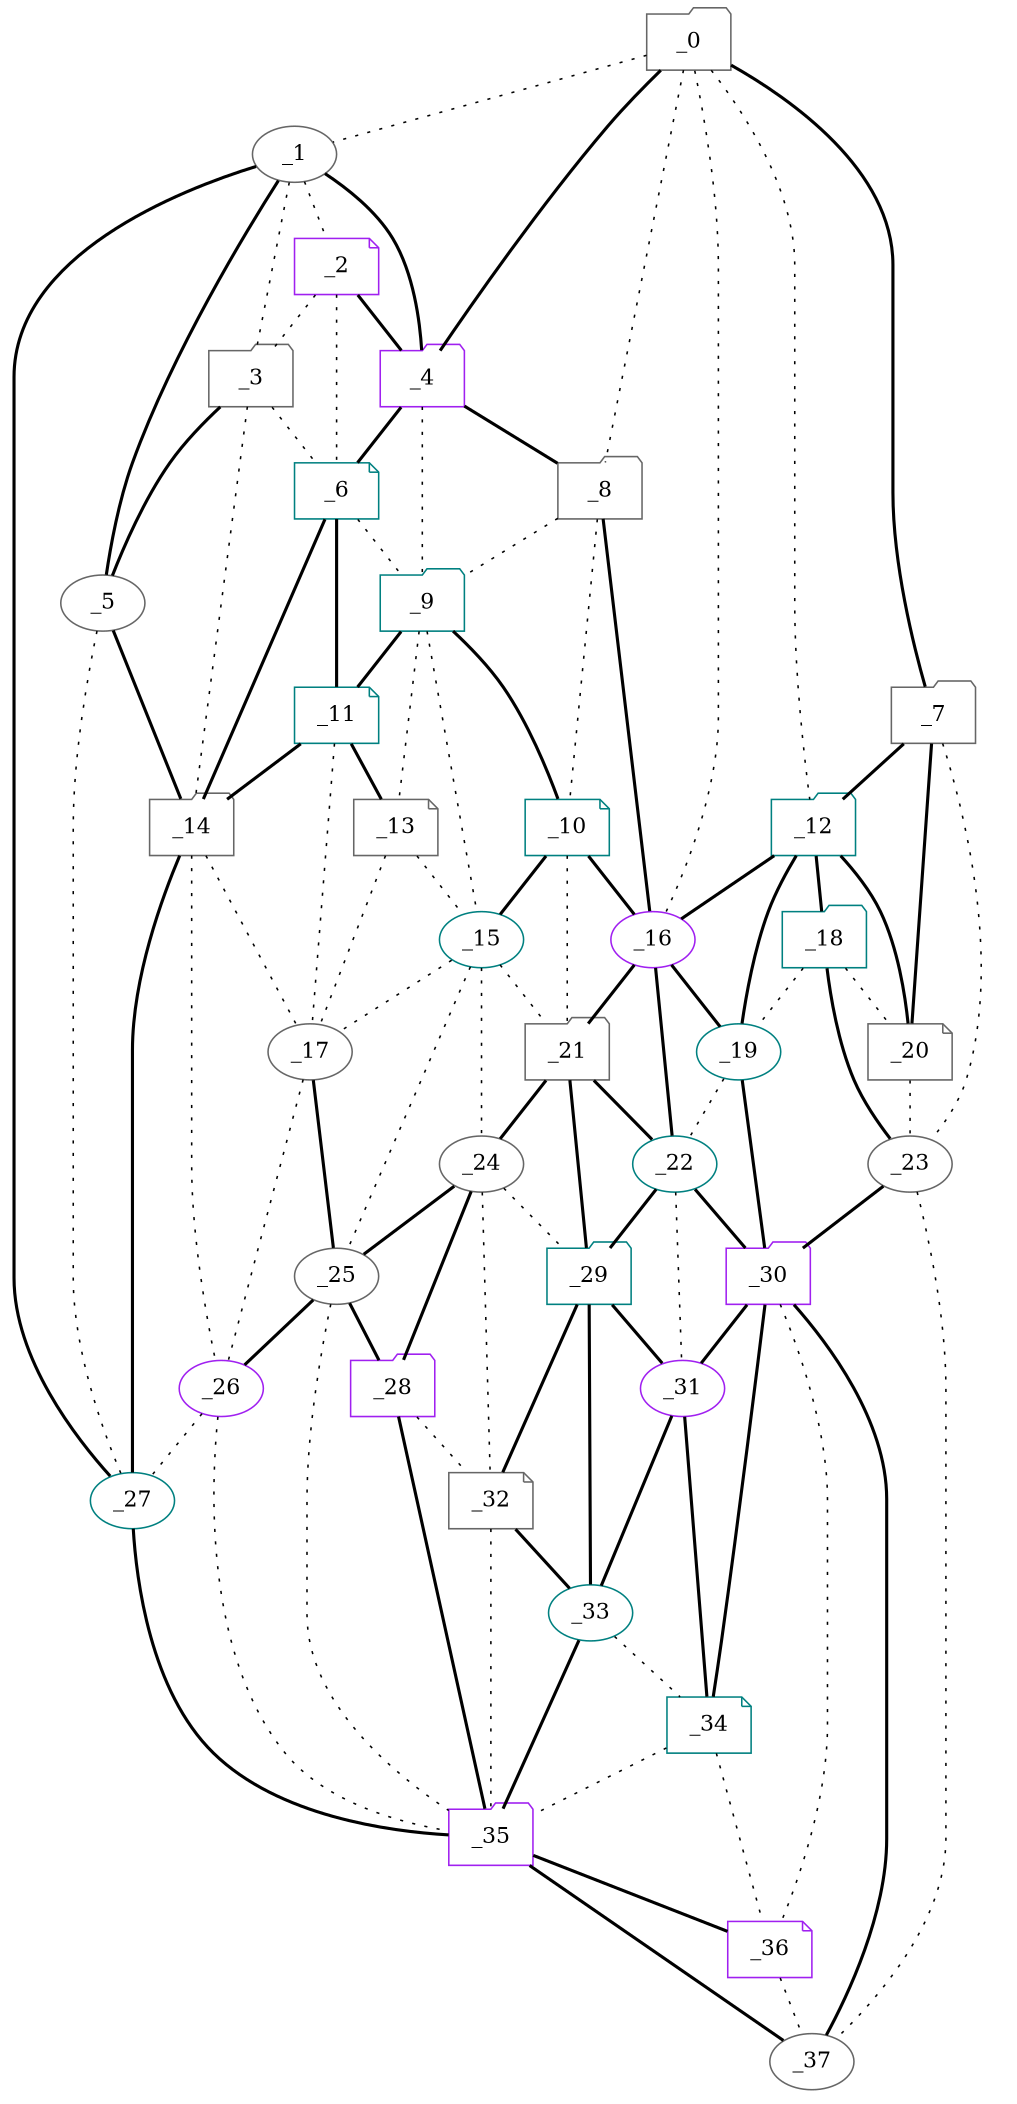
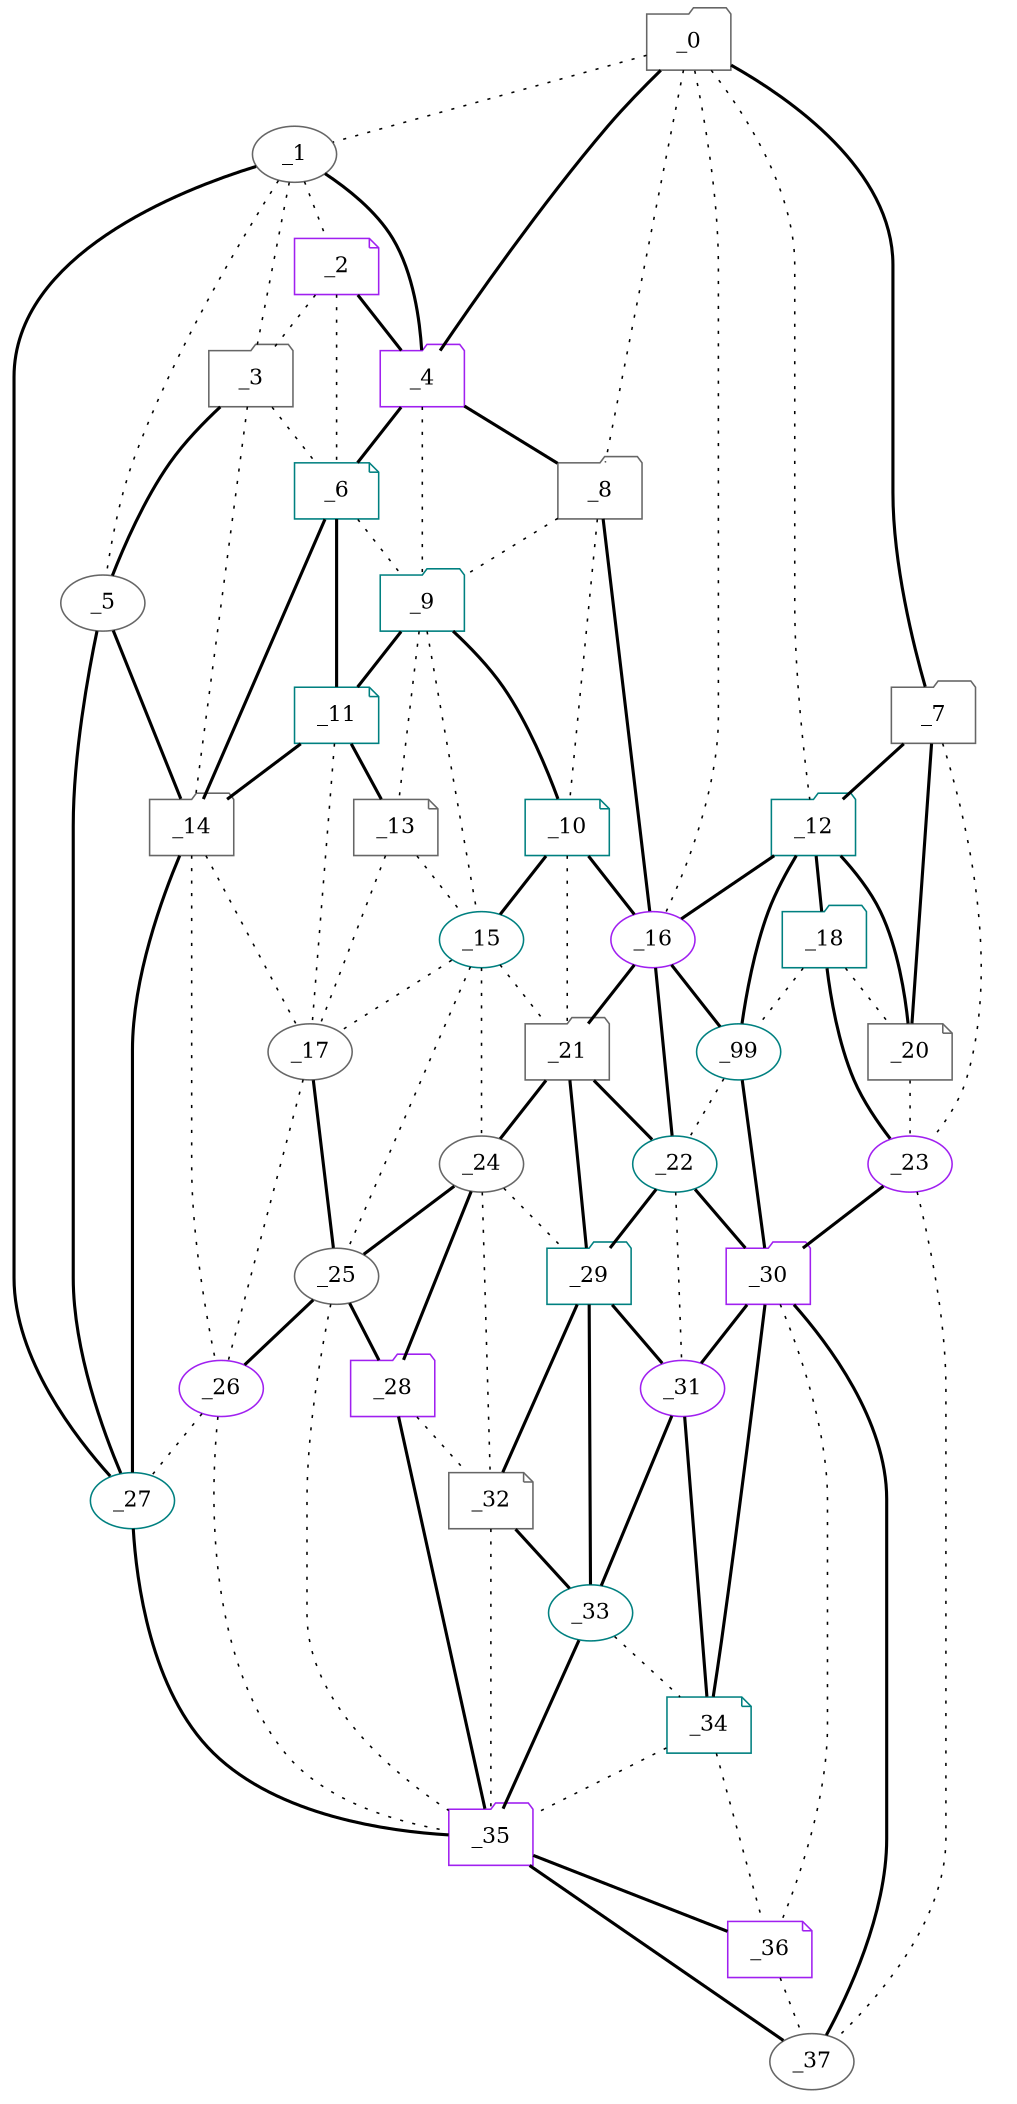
  graph {
    node [color=gray40 shape=ellipse x=58 y=69]
    edge [style=bold valence=2]
    _0 [shape=folder x=38 y=8]
    _1 [x=38 y=100]
    _4 [color=purple shape=folder x=42]
    _7 [shape=folder x=49 y=3]
    _8 [shape=folder x=50 y=66]
    _12 [color=teal shape=folder y=13]
    _16 [color=purple x=66 y=27]
    _2 [color=purple shape=note x=41 y=83]
    _3 [shape=folder x=41 y=88]
    _5 [x=46 y=99]
    _27 [color=teal x=77 y=104]
    _6 [color=teal shape=note x=47 y=81]
    _9 [color=teal shape=folder x=51 y=73]
    _20 [shape=note x=69 y=5]
-   _23 [x=74 y=4]
+   _23 [color=purple x=74 y=4]
    _10 [color=teal shape=note x=56 y=65]
    _18 [color=teal shape=folder x=67 y=12]
-   _19 [color=teal x=67 y=23]
+   _19 [color=teal x=67 y=23 label=_99]
    _21 [shape=folder x=71 y=62]
    _22 [color=teal x=72 y=29]
    _14 [shape=folder y=95]
    _35 [color=purple shape=folder x=92 y=87]
    _11 [color=teal shape=note x=56 y=82]
    _13 [shape=note y=78]
    _15 [color=teal x=61 y=74]
    _30 [color=purple shape=folder x=81 y=29]
    _37 [x=95 y=12]
    _24 [x=74]
    _29 [color=teal shape=folder x=79 y=58]
    _31 [color=purple x=83 y=53]
    _17 [x=66 y=84]
    _26 [color=purple x=76 y=87]
    _36 [color=purple shape=note x=93 y=30]
    _25 [x=76 y=80]
    _34 [color=teal shape=note x=92 y=40]
    _28 [color=purple shape=folder x=78 y=75]
    _32 [shape=note x=83 y=66]
    _33 [color=teal x=90 y=60]
    _0 -- _1 [style=dotted valence=1]
    _0 -- _4 [valence=1]
    _0 -- _7 [valence=1]
    _0 -- _8 [style=dotted]
    _0 -- _12 [style=dotted]
    _0 -- _16 [style=dotted]
    _1 -- _4
    _1 -- _2 [style=dotted valence=1]
    _1 -- _3 [style=dotted]
-   _1 -- _5
+   _1 -- _5 [style=dotted]
    _1 -- _27 [valence=1]
    _4 -- _8 [valence=1]
    _4 -- _6
    _4 -- _9 [style=dotted]
    _7 -- _12
    _7 -- _20
    _7 -- _23 [style=dotted valence=1]
    _8 -- _16
    _8 -- _9 [style=dotted]
    _8 -- _10 [style=dotted]
    _12 -- _16
    _12 -- _20 [valence=1]
    _12 -- _18
    _12 -- _19 [valence=1]
    _16 -- _19
    _16 -- _21 [valence=1]
    _16 -- _22
    _2 -- _4
    _2 -- _3 [style=dotted valence=1]
    _2 -- _6 [style=dotted]
    _3 -- _5
    _3 -- _6 [style=dotted]
    _3 -- _14 [style=dotted]
-   _5 -- _27 [style=dotted]
+   _5 -- _27
    _5 -- _14
    _27 -- _35 [valence=1]
    _6 -- _9 [style=dotted]
    _6 -- _14
    _6 -- _11
    _9 -- _10
    _9 -- _11
    _9 -- _13 [style=dotted valence=1]
    _9 -- _15 [style=dotted]
    _20 -- _23 [style=dotted valence=1]
    _23 -- _30
    _23 -- _37 [style=dotted valence=1]
    _10 -- _16
    _10 -- _21 [style=dotted]
    _10 -- _15 [valence=1]
    _18 -- _20 [style=dotted]
    _18 -- _23 [valence=1]
    _18 -- _19 [style=dotted]
    _19 -- _22 [style=dotted valence=1]
    _19 -- _30 [valence=1]
    _21 -- _22 [valence=1]
    _21 -- _24
    _21 -- _29
    _22 -- _30 [valence=1]
    _22 -- _29 [valence=1]
    _22 -- _31 [style=dotted]
    _14 -- _27
    _14 -- _17 [style=dotted valence=1]
    _14 -- _26 [style=dotted]
    _35 -- _37 [valence=1]
    _35 -- _36 [valence=1]
    _11 -- _14
    _11 -- _13
    _11 -- _17 [style=dotted valence=1]
    _13 -- _15 [style=dotted valence=1]
    _13 -- _17 [style=dotted]
    _15 -- _21 [style=dotted]
    _15 -- _24 [style=dotted]
    _15 -- _17 [style=dotted]
    _15 -- _25 [style=dotted valence=1]
    _30 -- _37
    _30 -- _31
    _30 -- _36 [style=dotted]
    _30 -- _34
    _24 -- _29 [style=dotted valence=1]
    _24 -- _25
    _24 -- _28 [valence=1]
    _24 -- _32 [style=dotted]
    _29 -- _31
    _29 -- _32
    _29 -- _33
    _31 -- _34 [valence=1]
    _31 -- _33
    _17 -- _26 [style=dotted]
    _17 -- _25
    _26 -- _27 [style=dotted]
    _26 -- _35 [style=dotted valence=1]
    _36 -- _37 [style=dotted valence=1]
    _25 -- _35 [style=dotted]
    _25 -- _26
    _25 -- _28 [valence=1]
    _34 -- _35 [style=dotted]
    _34 -- _36 [style=dotted]
    _28 -- _35
    _28 -- _32 [style=dotted]
    _32 -- _35 [style=dotted valence=1]
    _32 -- _33
    _33 -- _35 [valence=1]
    _33 -- _34 [style=dotted]
  }
